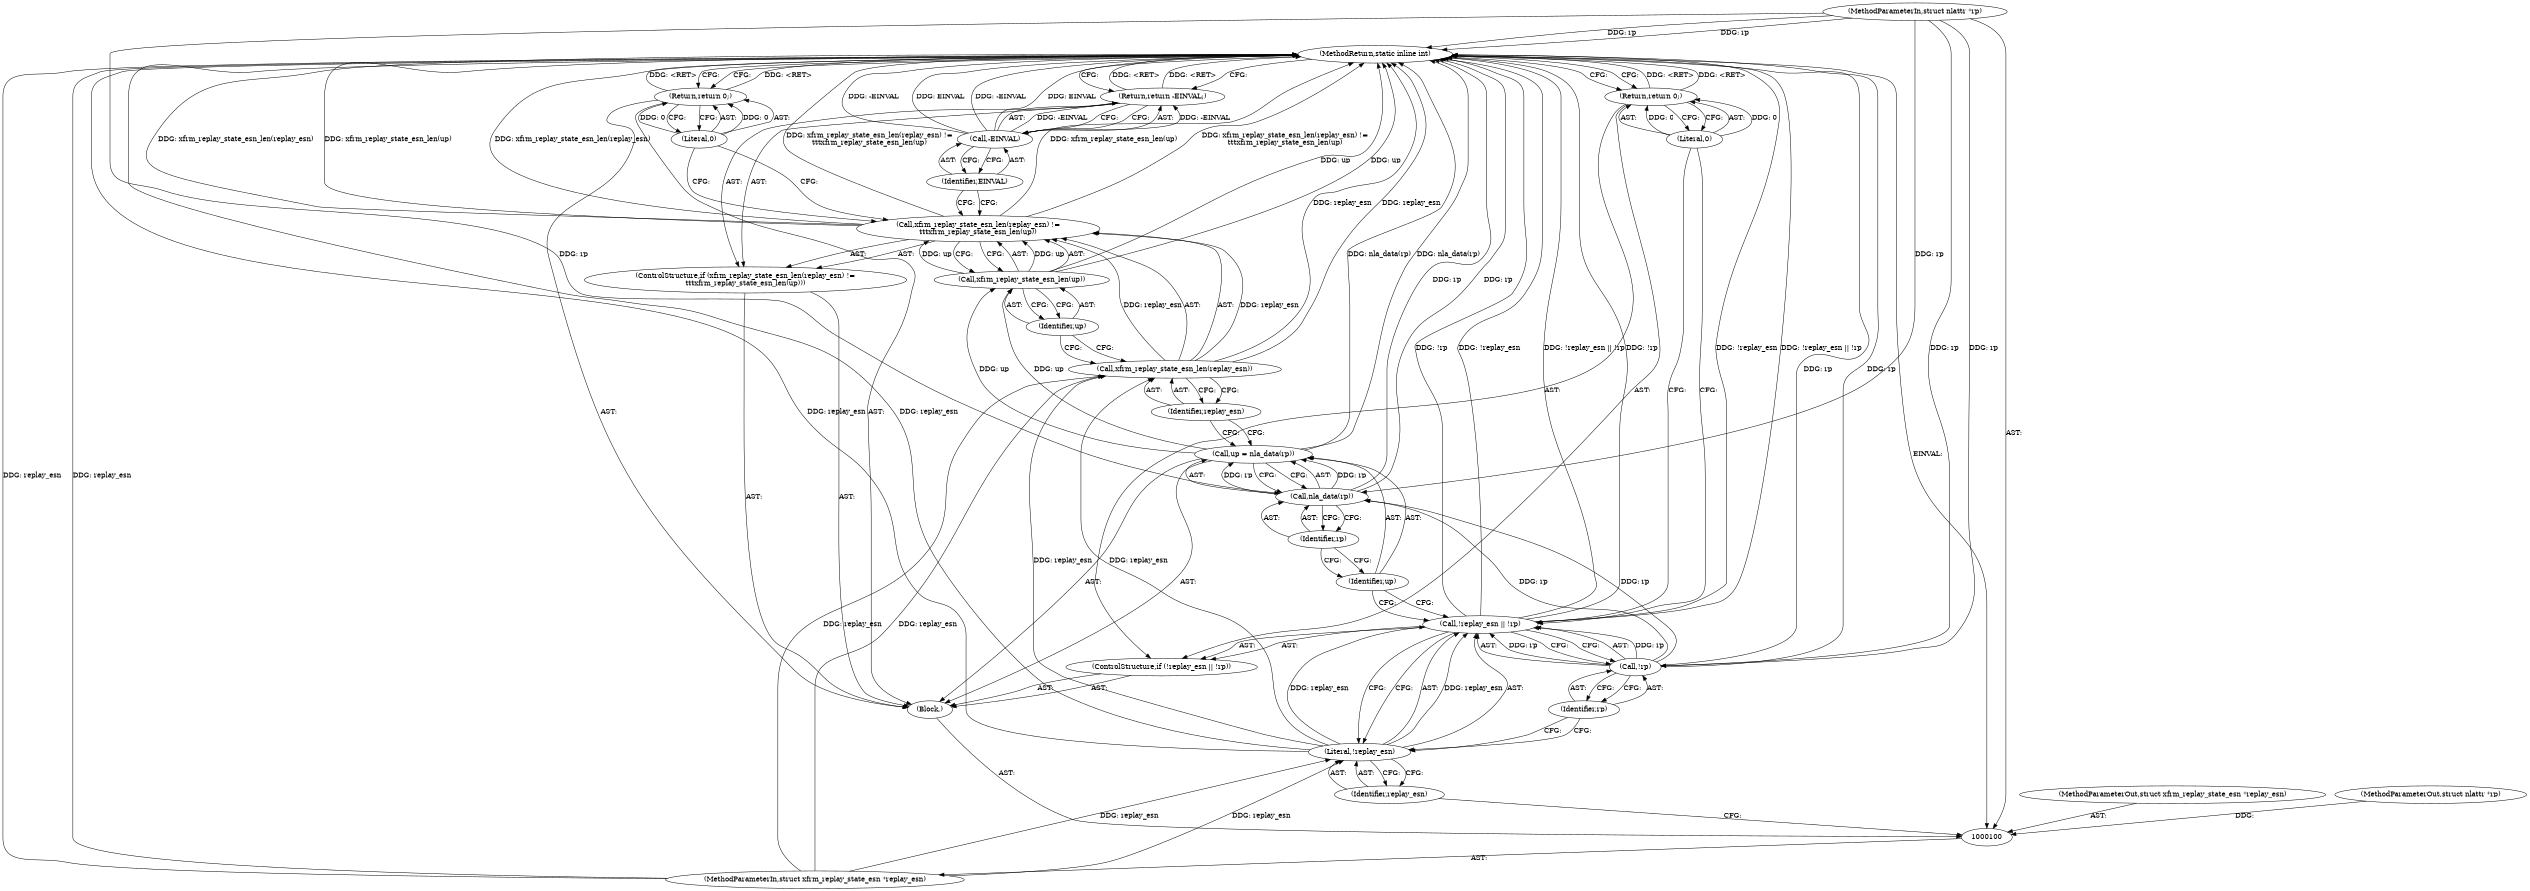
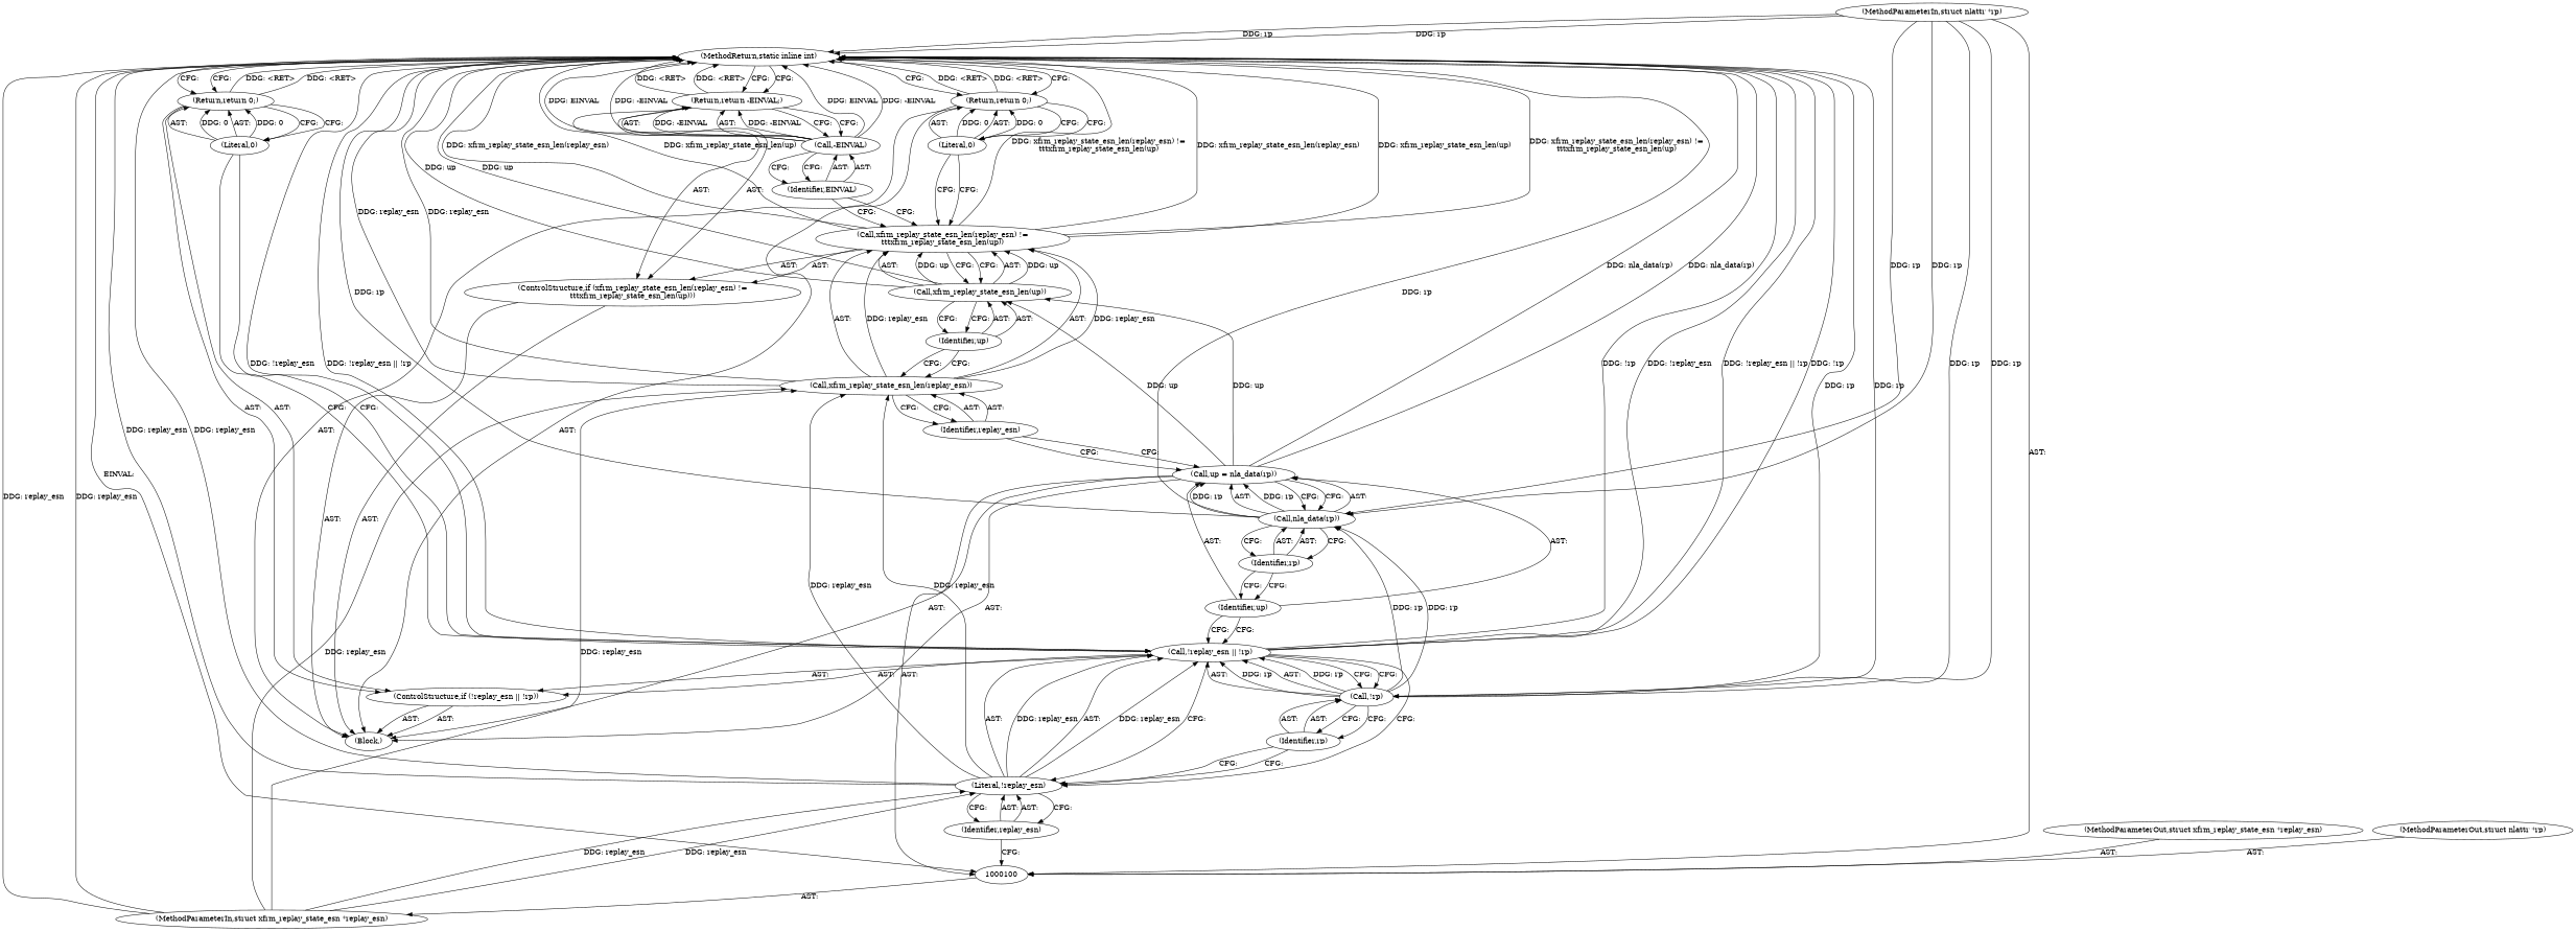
  digraph {
    n1 [label="(MethodReturn,static inline int)"]
    n2 [label="(Return,return -EINVAL;)"]
    n3 [label="(Return,return 0;)"]
    n4 [label="(Return,return 0;)"]
    1000100
    n6 [label="(ControlStructure,if (xfrm_replay_state_esn_len(replay_esn) !=\n\t\t\txfrm_replay_state_esn_len(up)))"]
    n7 [label="(Call,-EINVAL)"]
    n8 [label="(Block,)"]
    n9 [label="(Literal,0)"]
    n10 [label="(ControlStructure,if (!replay_esn || !rp))"]
    n11 [label="(Literal,0)"]
    n12 [label="(MethodParameterIn,struct xfrm_replay_state_esn *replay_esn)"]
    n13 [label="(Call,xfrm_replay_state_esn_len(replay_esn))"]
    n14 [label="(Literal,!replay_esn)"]
    n15 [label="(Identifier,replay_esn)"]
    n16 [label="(Call,xfrm_replay_state_esn_len(replay_esn) !=\n\t\t\txfrm_replay_state_esn_len(up))"]
    n17 [label="(Call,!replay_esn || !rp)"]
    n18 [label="(Identifier,replay_esn)"]
    n19 [label="(MethodParameterOut,struct xfrm_replay_state_esn *replay_esn)"]
    n20 [label="(Call,up = nla_data(rp))"]
    n21 [label="(Call,xfrm_replay_state_esn_len(up))"]
    n22 [label="(Call,nla_data(rp))"]
    n23 [label="(Identifier,up)"]
    n24 [label="(Identifier,EINVAL)"]
    n25 [label="(MethodParameterIn,struct nlattr *rp)"]
    n26 [label="(Call,!rp)"]
    n27 [label="(Identifier,rp)"]
    n28 [label="(Identifier,rp)"]
    n29 [label="(MethodParameterOut,struct nlattr *rp)"]
    n30 [label="(Identifier,up)"]
    n1 -> n2 [label="CFG: "]
    n1 -> n2 [label="CFG: "]
    n1 -> n3 [label="CFG: "]
    n1 -> n3 [label="CFG: "]
    n1 -> n4 [label="CFG: "]
    n1 -> n4 [label="CFG: "]
    n1 -> 1000100 [label="EINVAL: "]
    n2 -> n1 [label="DDG: <RET>"]
    n2 -> n1 [label="DDG: <RET>"]
    n2 -> n6 [label="AST: "]
    n2 -> n6 [label="AST: "]
    n2 -> n7 [label="CFG: "]
    n2 -> n7 [label="CFG: "]
    n3 -> n1 [label="DDG: <RET>"]
    n3 -> n1 [label="DDG: <RET>"]
    n3 -> n8 [label="AST: "]
    n3 -> n8 [label="AST: "]
    n3 -> n9 [label="CFG: "]
    n3 -> n9 [label="CFG: "]
    n4 -> n1 [label="DDG: <RET>"]
    n4 -> n1 [label="DDG: <RET>"]
    n4 -> n10 [label="AST: "]
    n4 -> n10 [label="AST: "]
    n4 -> n11 [label="CFG: "]
    n4 -> n11 [label="CFG: "]
    1000100 -> n12 [label="AST: "]
    n6 -> n8 [label="AST: "]
    n6 -> n8 [label="AST: "]
    n7 -> n1 [label="DDG: EINVAL"]
    n7 -> n1 [label="DDG: -EINVAL"]
    n7 -> n1 [label="DDG: EINVAL"]
    n7 -> n1 [label="DDG: -EINVAL"]
    n7 -> n2 [label="AST: "]
    n7 -> n2 [label="DDG: -EINVAL"]
    n7 -> n2 [label="AST: "]
    n7 -> n2 [label="DDG: -EINVAL"]
    n7 -> n24 [label="CFG: "]
    n7 -> n24 [label="CFG: "]
-   n8 -> 1000100 [label="AST: "]
+   n20 -> 1000100 [label="AST: "]
    n9 -> n3 [label="AST: "]
    n9 -> n3 [label="DDG: 0"]
    n9 -> n3 [label="AST: "]
    n9 -> n3 [label="DDG: 0"]
    n9 -> n16 [label="CFG: "]
    n9 -> n16 [label="CFG: "]
    n10 -> n8 [label="AST: "]
    n10 -> n8 [label="AST: "]
    n11 -> n4 [label="AST: "]
    n11 -> n4 [label="DDG: 0"]
    n11 -> n4 [label="AST: "]
    n11 -> n4 [label="DDG: 0"]
    n11 -> n17 [label="CFG: "]
    n11 -> n17 [label="CFG: "]
    n12 -> n1 [label="DDG: replay_esn"]
    n12 -> n1 [label="DDG: replay_esn"]
    n12 -> n13 [label="DDG: replay_esn"]
    n12 -> n13 [label="DDG: replay_esn"]
    n12 -> n14 [label="DDG: replay_esn"]
    n12 -> n14 [label="DDG: replay_esn"]
    n13 -> n1 [label="DDG: replay_esn"]
    n13 -> n1 [label="DDG: replay_esn"]
    n13 -> n15 [label="CFG: "]
    n13 -> n15 [label="CFG: "]
    n13 -> n16 [label="AST: "]
    n13 -> n16 [label="DDG: replay_esn"]
    n13 -> n16 [label="AST: "]
    n13 -> n16 [label="DDG: replay_esn"]
    n14 -> n1 [label="DDG: replay_esn"]
    n14 -> n1 [label="DDG: replay_esn"]
    n14 -> n13 [label="DDG: replay_esn"]
    n14 -> n13 [label="DDG: replay_esn"]
    n14 -> n17 [label="AST: "]
    n14 -> n17 [label="DDG: replay_esn"]
    n14 -> n17 [label="AST: "]
    n14 -> n17 [label="DDG: replay_esn"]
    n14 -> n18 [label="CFG: "]
    n14 -> n18 [label="CFG: "]
    n15 -> n13 [label="AST: "]
    n15 -> n13 [label="AST: "]
    n15 -> n20 [label="CFG: "]
    n15 -> n20 [label="CFG: "]
    n16 -> n1 [label="DDG: xfrm_replay_state_esn_len(replay_esn) !=\n\t\t\txfrm_replay_state_esn_len(up)"]
    n16 -> n1 [label="DDG: xfrm_replay_state_esn_len(replay_esn)"]
    n16 -> n1 [label="DDG: xfrm_replay_state_esn_len(up)"]
    n16 -> n1 [label="DDG: xfrm_replay_state_esn_len(replay_esn) !=\n\t\t\txfrm_replay_state_esn_len(up)"]
    n16 -> n1 [label="DDG: xfrm_replay_state_esn_len(replay_esn)"]
    n16 -> n1 [label="DDG: xfrm_replay_state_esn_len(up)"]
    n16 -> n6 [label="AST: "]
    n16 -> n6 [label="AST: "]
    n16 -> n21 [label="CFG: "]
    n16 -> n21 [label="CFG: "]
    n17 -> n1 [label="DDG: !replay_esn"]
    n17 -> n1 [label="DDG: !replay_esn || !rp"]
    n17 -> n1 [label="DDG: !rp"]
    n17 -> n1 [label="DDG: !replay_esn"]
    n17 -> n1 [label="DDG: !replay_esn || !rp"]
    n17 -> n1 [label="DDG: !rp"]
    n17 -> n10 [label="AST: "]
    n17 -> n10 [label="AST: "]
    n17 -> n14 [label="CFG: "]
    n17 -> n14 [label="CFG: "]
    n17 -> n26 [label="CFG: "]
    n17 -> n26 [label="CFG: "]
    n18 -> 1000100 [label="CFG: "]
    n18 -> n14 [label="AST: "]
    n18 -> n14 [label="AST: "]
    n19 -> 1000100 [label="AST: "]
    n20 -> n1 [label="DDG: nla_data(rp)"]
    n20 -> n1 [label="DDG: nla_data(rp)"]
    n20 -> n8 [label="AST: "]
    n20 -> n8 [label="AST: "]
    n20 -> n21 [label="DDG: up"]
    n20 -> n21 [label="DDG: up"]
    n20 -> n22 [label="CFG: "]
    n20 -> n22 [label="CFG: "]
    n21 -> n1 [label="DDG: up"]
    n21 -> n1 [label="DDG: up"]
    n21 -> n16 [label="AST: "]
    n21 -> n16 [label="DDG: up"]
    n21 -> n16 [label="AST: "]
    n21 -> n16 [label="DDG: up"]
    n21 -> n23 [label="CFG: "]
    n21 -> n23 [label="CFG: "]
    n22 -> n1 [label="DDG: rp"]
    n22 -> n1 [label="DDG: rp"]
    n22 -> n20 [label="AST: "]
    n22 -> n20 [label="DDG: rp"]
    n22 -> n20 [label="AST: "]
    n22 -> n20 [label="DDG: rp"]
    n22 -> n28 [label="CFG: "]
    n22 -> n28 [label="CFG: "]
    n23 -> n13 [label="CFG: "]
    n23 -> n13 [label="CFG: "]
    n23 -> n21 [label="AST: "]
    n23 -> n21 [label="AST: "]
    n24 -> n7 [label="AST: "]
    n24 -> n7 [label="AST: "]
    n24 -> n16 [label="CFG: "]
    n24 -> n16 [label="CFG: "]
    n25 -> n1 [label="DDG: rp"]
    n25 -> n1 [label="DDG: rp"]
    n25 -> 1000100 [label="AST: "]
    n25 -> n22 [label="DDG: rp"]
    n25 -> n22 [label="DDG: rp"]
    n25 -> n26 [label="DDG: rp"]
    n25 -> n26 [label="DDG: rp"]
    n26 -> n1 [label="DDG: rp"]
    n26 -> n1 [label="DDG: rp"]
    n26 -> n17 [label="AST: "]
    n26 -> n17 [label="DDG: rp"]
    n26 -> n17 [label="AST: "]
    n26 -> n17 [label="DDG: rp"]
    n26 -> n22 [label="DDG: rp"]
    n26 -> n22 [label="DDG: rp"]
    n26 -> n27 [label="CFG: "]
    n26 -> n27 [label="CFG: "]
    n27 -> n14 [label="CFG: "]
    n27 -> n14 [label="CFG: "]
    n27 -> n26 [label="AST: "]
    n27 -> n26 [label="AST: "]
    n28 -> n22 [label="AST: "]
    n28 -> n22 [label="AST: "]
    n28 -> n30 [label="CFG: "]
    n28 -> n30 [label="CFG: "]
-   n29 -> 1000100 [label="DDG: "]
+   n29 -> 1000100 [label="AST: "]
    n30 -> n17 [label="CFG: "]
    n30 -> n17 [label="CFG: "]
    n30 -> n20 [label="AST: "]
    n30 -> n20 [label="AST: "]
  }
